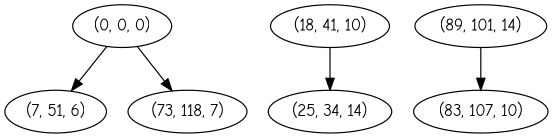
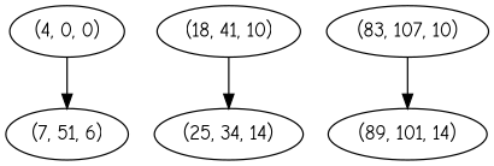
  digraph {
    fontname="Comic Neue"
    node [fontname="Comic Neue"]
    edge [fontname="Comic Neue"]
-   "(0, 0, 0)"
+   "(0, 0, 0)" [label="(4, 0, 0)"]
    "(7, 51, 6)"
-   "(73, 118, 7)"
    "(18, 41, 10)"
    "(25, 34, 14)"
    "(83, 107, 10)"
    "(89, 101, 14)"
    "(0, 0, 0)" -> "(7, 51, 6)"
-   "(0, 0, 0)" -> "(73, 118, 7)"
    "(18, 41, 10)" -> "(25, 34, 14)"
-   "(89, 101, 14)" -> "(83, 107, 10)"
+   "(83, 107, 10)" -> "(89, 101, 14)"
  }
